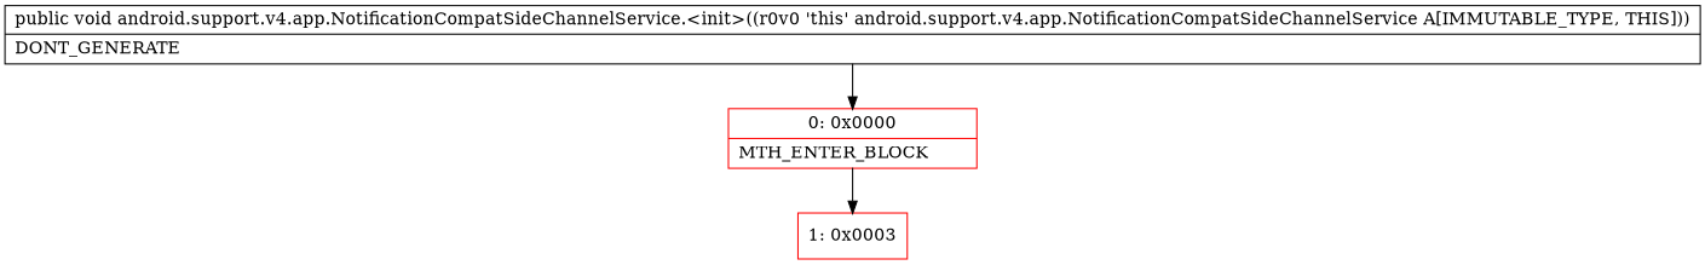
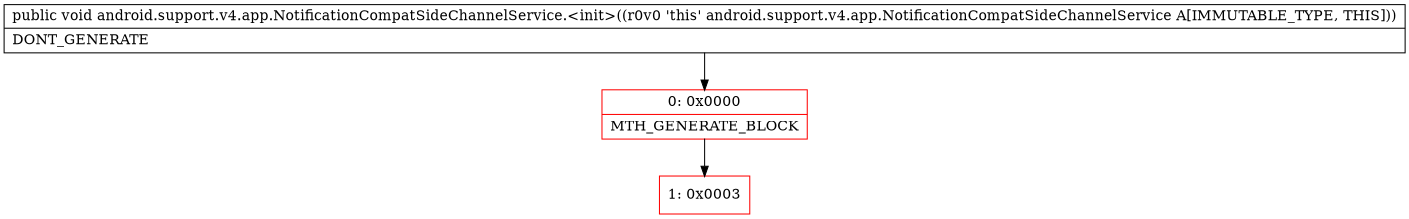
  digraph {
    node [color=red shape=record]
-   n1 [label="{0\:\ 0x0000|MTH_ENTER_BLOCK\l}"]
+   n1 [label="{0\:\ 0x0000|MTH_GENERATE_BLOCK\l}"]
    n2 [label="{1\:\ 0x0003}"]
    n3 [label="{public void android.support.v4.app.NotificationCompatSideChannelService.\<init\>((r0v0 'this' android.support.v4.app.NotificationCompatSideChannelService A[IMMUTABLE_TYPE, THIS]))  | DONT_GENERATE\l}" color=""]
    subgraph cluster_1 {
      label="R(0)"
    }
    n1 -> n2
    n3 -> n1
  }
